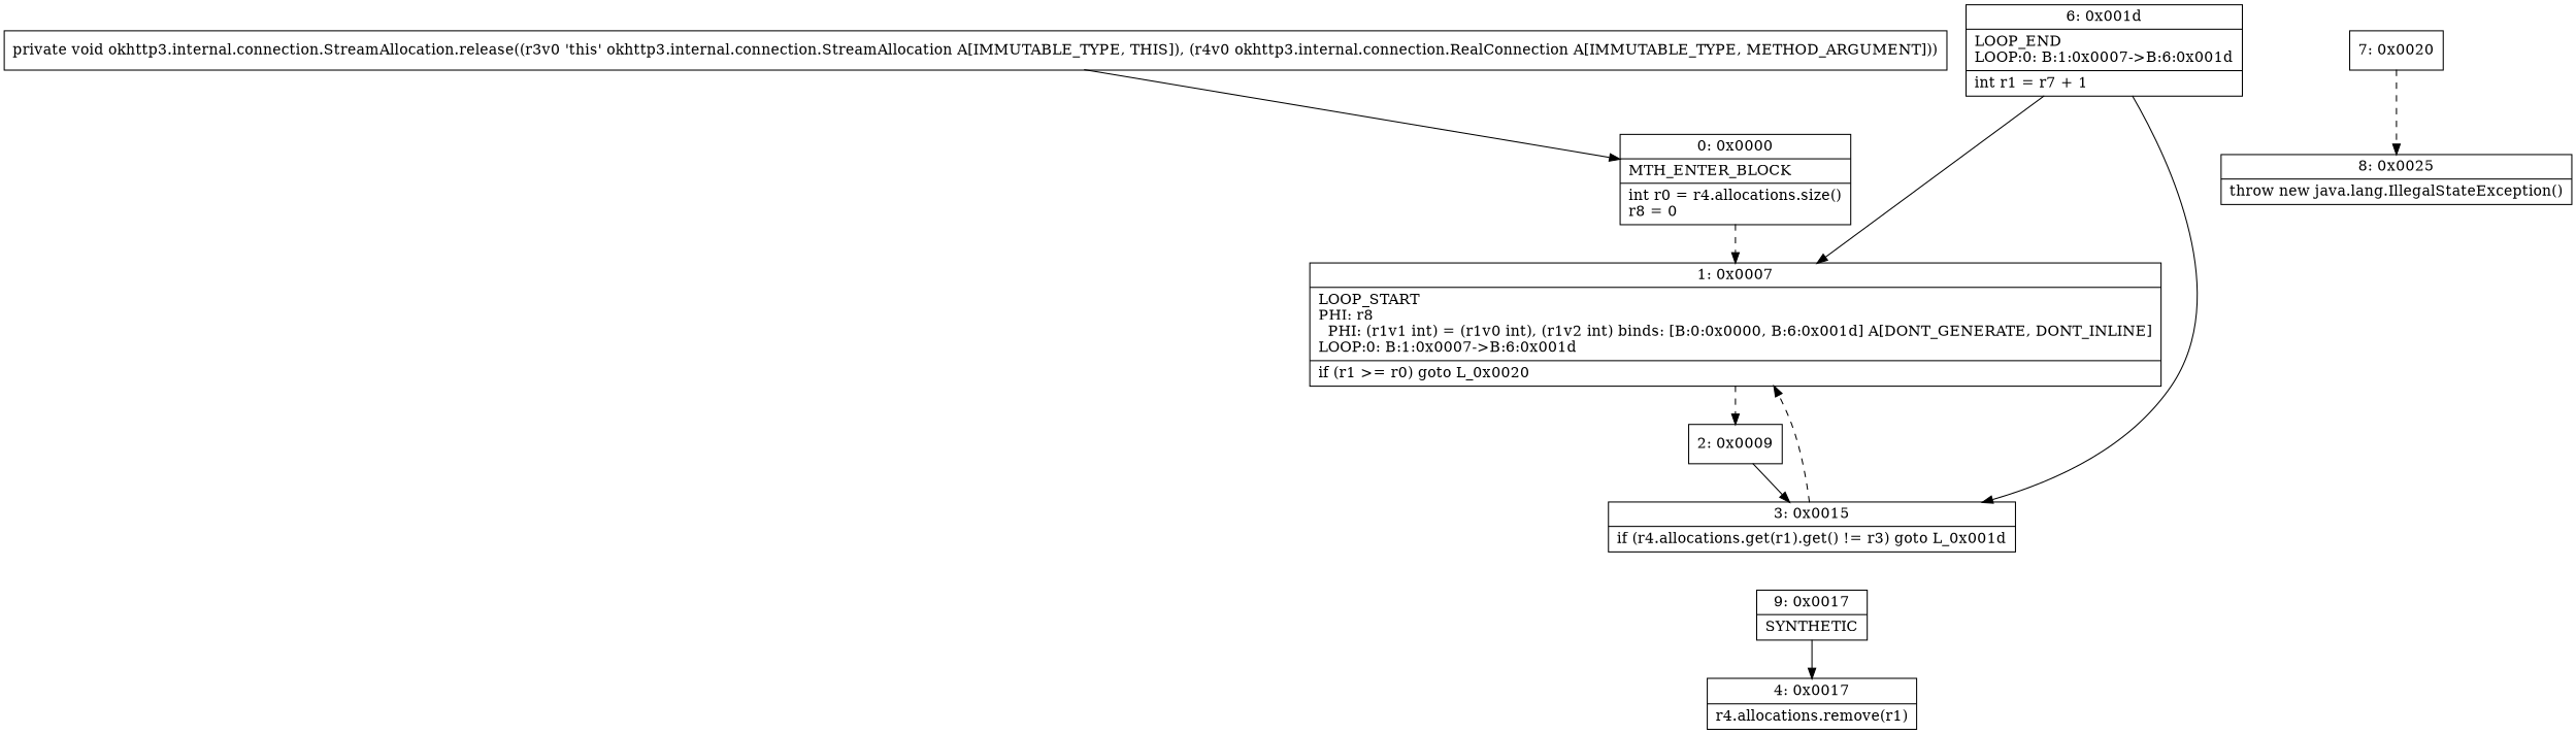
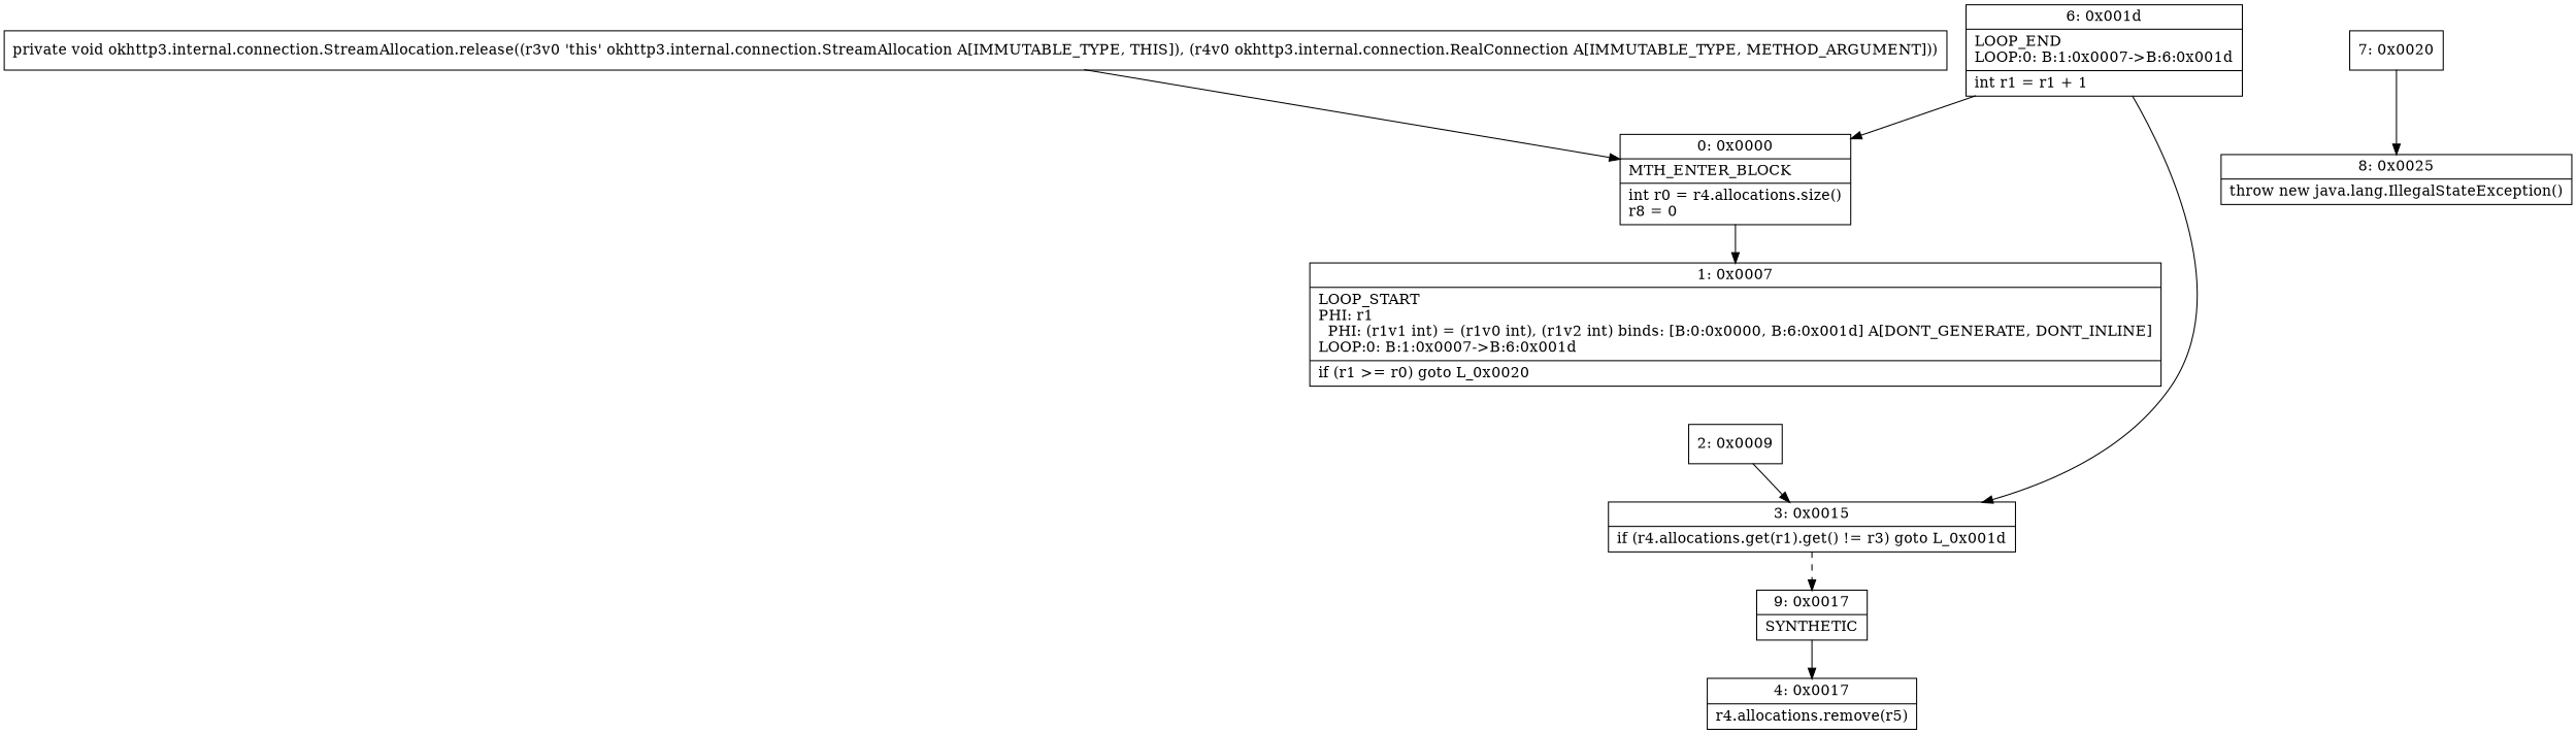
  digraph {
    node [shape=record]
    n1 [label="{0\:\ 0x0000|MTH_ENTER_BLOCK\l|int r0 = r4.allocations.size()\lr8 = 0\l}"]
-   n2 [label="{1\:\ 0x0007|LOOP_START\lPHI: r8 \l  PHI: (r1v1 int) = (r1v0 int), (r1v2 int) binds: [B:0:0x0000, B:6:0x001d] A[DONT_GENERATE, DONT_INLINE]\lLOOP:0: B:1:0x0007\-\>B:6:0x001d\l|if (r1 \>= r0) goto L_0x0020\l}"]
+   n2 [label="{1\:\ 0x0007|LOOP_START\lPHI: r1 \l  PHI: (r1v1 int) = (r1v0 int), (r1v2 int) binds: [B:0:0x0000, B:6:0x001d] A[DONT_GENERATE, DONT_INLINE]\lLOOP:0: B:1:0x0007\-\>B:6:0x001d\l|if (r1 \>= r0) goto L_0x0020\l}"]
    n3 [label="{2\:\ 0x0009}"]
    n4 [label="{3\:\ 0x0015|if (r4.allocations.get(r1).get() != r3) goto L_0x001d\l}"]
    n5 [label="{9\:\ 0x0017|SYNTHETIC\l}"]
-   n6 [label="{6\:\ 0x001d|LOOP_END\lLOOP:0: B:1:0x0007\-\>B:6:0x001d\l|int r1 = r7 + 1\l}"]
-   n7 [label="{4\:\ 0x0017|r4.allocations.remove(r1)\l}"]
+   n6 [label="{6\:\ 0x001d|LOOP_END\lLOOP:0: B:1:0x0007\-\>B:6:0x001d\l|int r1 = r1 + 1\l}"]
+   n7 [label="{4\:\ 0x0017|r4.allocations.remove(r5)\l}"]
    n8 [label="{7\:\ 0x0020}"]
    n9 [label="{8\:\ 0x0025|throw new java.lang.IllegalStateException()\l}"]
    n10 [label="{private void okhttp3.internal.connection.StreamAllocation.release((r3v0 'this' okhttp3.internal.connection.StreamAllocation A[IMMUTABLE_TYPE, THIS]), (r4v0 okhttp3.internal.connection.RealConnection A[IMMUTABLE_TYPE, METHOD_ARGUMENT])) }"]
-   n1 -> n2 [style=dashed]
-   n2 -> n3 [style=dashed]
+   n1 -> n2
    n3 -> n4
-   n4 -> n2 [style=dashed]
+   n4 -> n5 [style=dashed]
    n5 -> n7
-   n6 -> n2
+   n6 -> n1
    n6 -> n4
-   n8 -> n9 [style=dashed]
+   n8 -> n9
    n10 -> n1
  }
